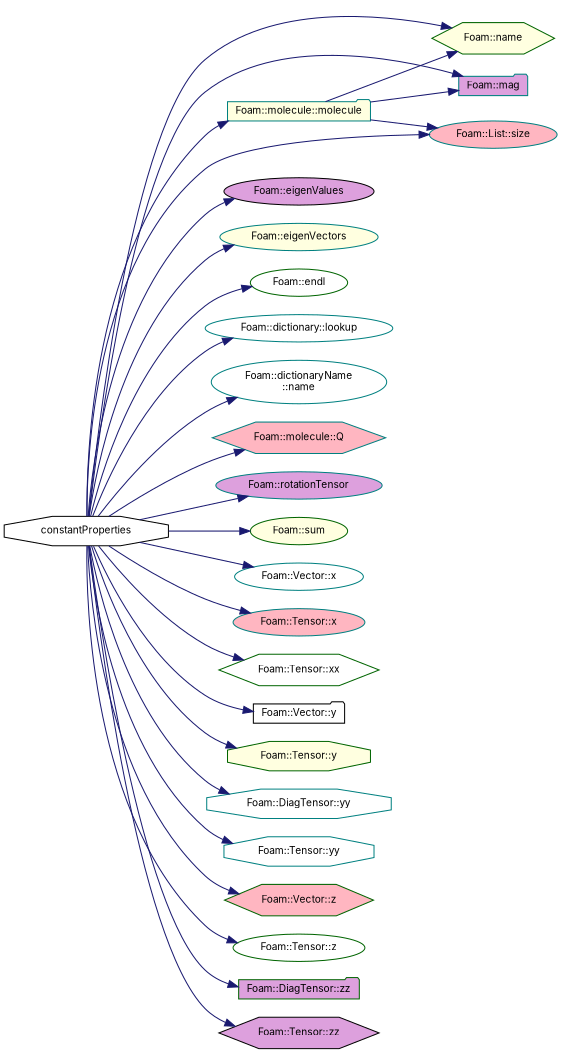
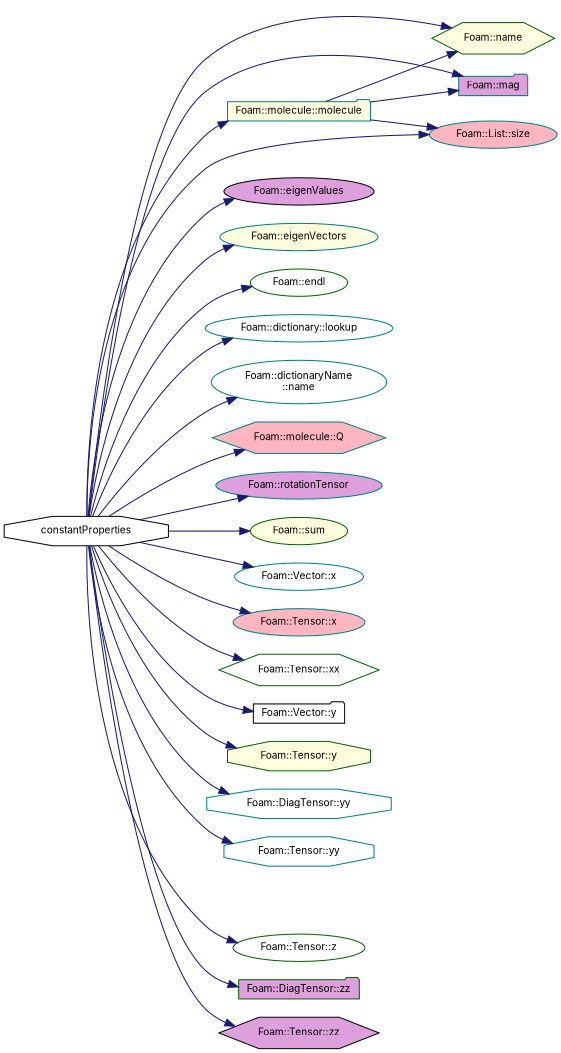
  digraph {
    fontname=Inter
    rankdir=LR
    node [color=teal fillcolor=white fontname=Inter fontsize=10 shape=ellipse style=filled]
    edge [color=midnightblue fontname=Inter fontsize=10 labelfontname=Helvetica labelfontsize=10 style=solid]
    n1 [color=black fontcolor=black height=0.2 label=constantProperties shape=octagon width=0.4]
    n2 [color=darkgreen fillcolor=lightyellow height=0.2 label="Foam::name" shape=hexagon width=0.4]
    n3 [color=black fillcolor=plum height=0.2 label="Foam::eigenValues" width=0.4]
    n4 [fillcolor=lightyellow height=0.2 label="Foam::eigenVectors" width=0.4]
    n5 [color=darkgreen height=0.2 label="Foam::endl" width=0.4]
    n6 [height=0.2 label="Foam::dictionary::lookup" width=0.4]
    n7 [fillcolor=plum height=0.2 label="Foam::mag" shape=folder width=0.4]
    n8 [fillcolor=lightyellow height=0.2 label="Foam::molecule::molecule" shape=folder width=0.4]
    n9 [fillcolor=lightpink height=0.2 label="Foam::List::size" width=0.4]
    n10 [height=0.2 label="Foam::dictionaryName\l::name" width=0.4]
    n11 [fillcolor=lightpink height=0.2 label="Foam::molecule::Q" shape=hexagon width=0.4]
    n12 [fillcolor=plum height=0.2 label="Foam::rotationTensor" width=0.4]
    n13 [color=darkgreen fillcolor=lightyellow height=0.2 label="Foam::sum" width=0.4]
    n14 [height=0.2 label="Foam::Vector::x" width=0.4]
    n15 [fillcolor=lightpink height=0.2 label="Foam::Tensor::x" width=0.4]
    n16 [color=darkgreen height=0.2 label="Foam::Tensor::xx" shape=hexagon width=0.4]
    n17 [color=black height=0.2 label="Foam::Vector::y" shape=folder width=0.4]
    n18 [color=darkgreen fillcolor=lightyellow height=0.2 label="Foam::Tensor::y" shape=octagon width=0.4]
    n19 [height=0.2 label="Foam::DiagTensor::yy" shape=octagon width=0.4]
    n20 [height=0.2 label="Foam::Tensor::yy" shape=octagon width=0.4]
-   n21 [color=darkgreen fillcolor=lightpink height=0.2 label="Foam::Vector::z" shape=hexagon width=0.4]
    n22 [color=darkgreen height=0.2 label="Foam::Tensor::z" width=0.4]
    n23 [color=darkgreen fillcolor=plum height=0.2 label="Foam::DiagTensor::zz" shape=folder width=0.4]
    n24 [color=black fillcolor=plum height=0.2 label="Foam::Tensor::zz" shape=hexagon width=0.4]
    n1 -> n2
    n1 -> n3
    n1 -> n4
    n1 -> n5
    n1 -> n6
    n1 -> n7
    n1 -> n8
    n1 -> n9
    n1 -> n10
    n1 -> n11
    n1 -> n12
    n1 -> n13
    n1 -> n14
    n1 -> n15
    n1 -> n16
    n1 -> n17
    n1 -> n18
    n1 -> n19
    n1 -> n20
-   n1 -> n21
    n1 -> n22
    n1 -> n23
    n1 -> n24
    n8 -> n2
    n8 -> n7
    n8 -> n9
  }
